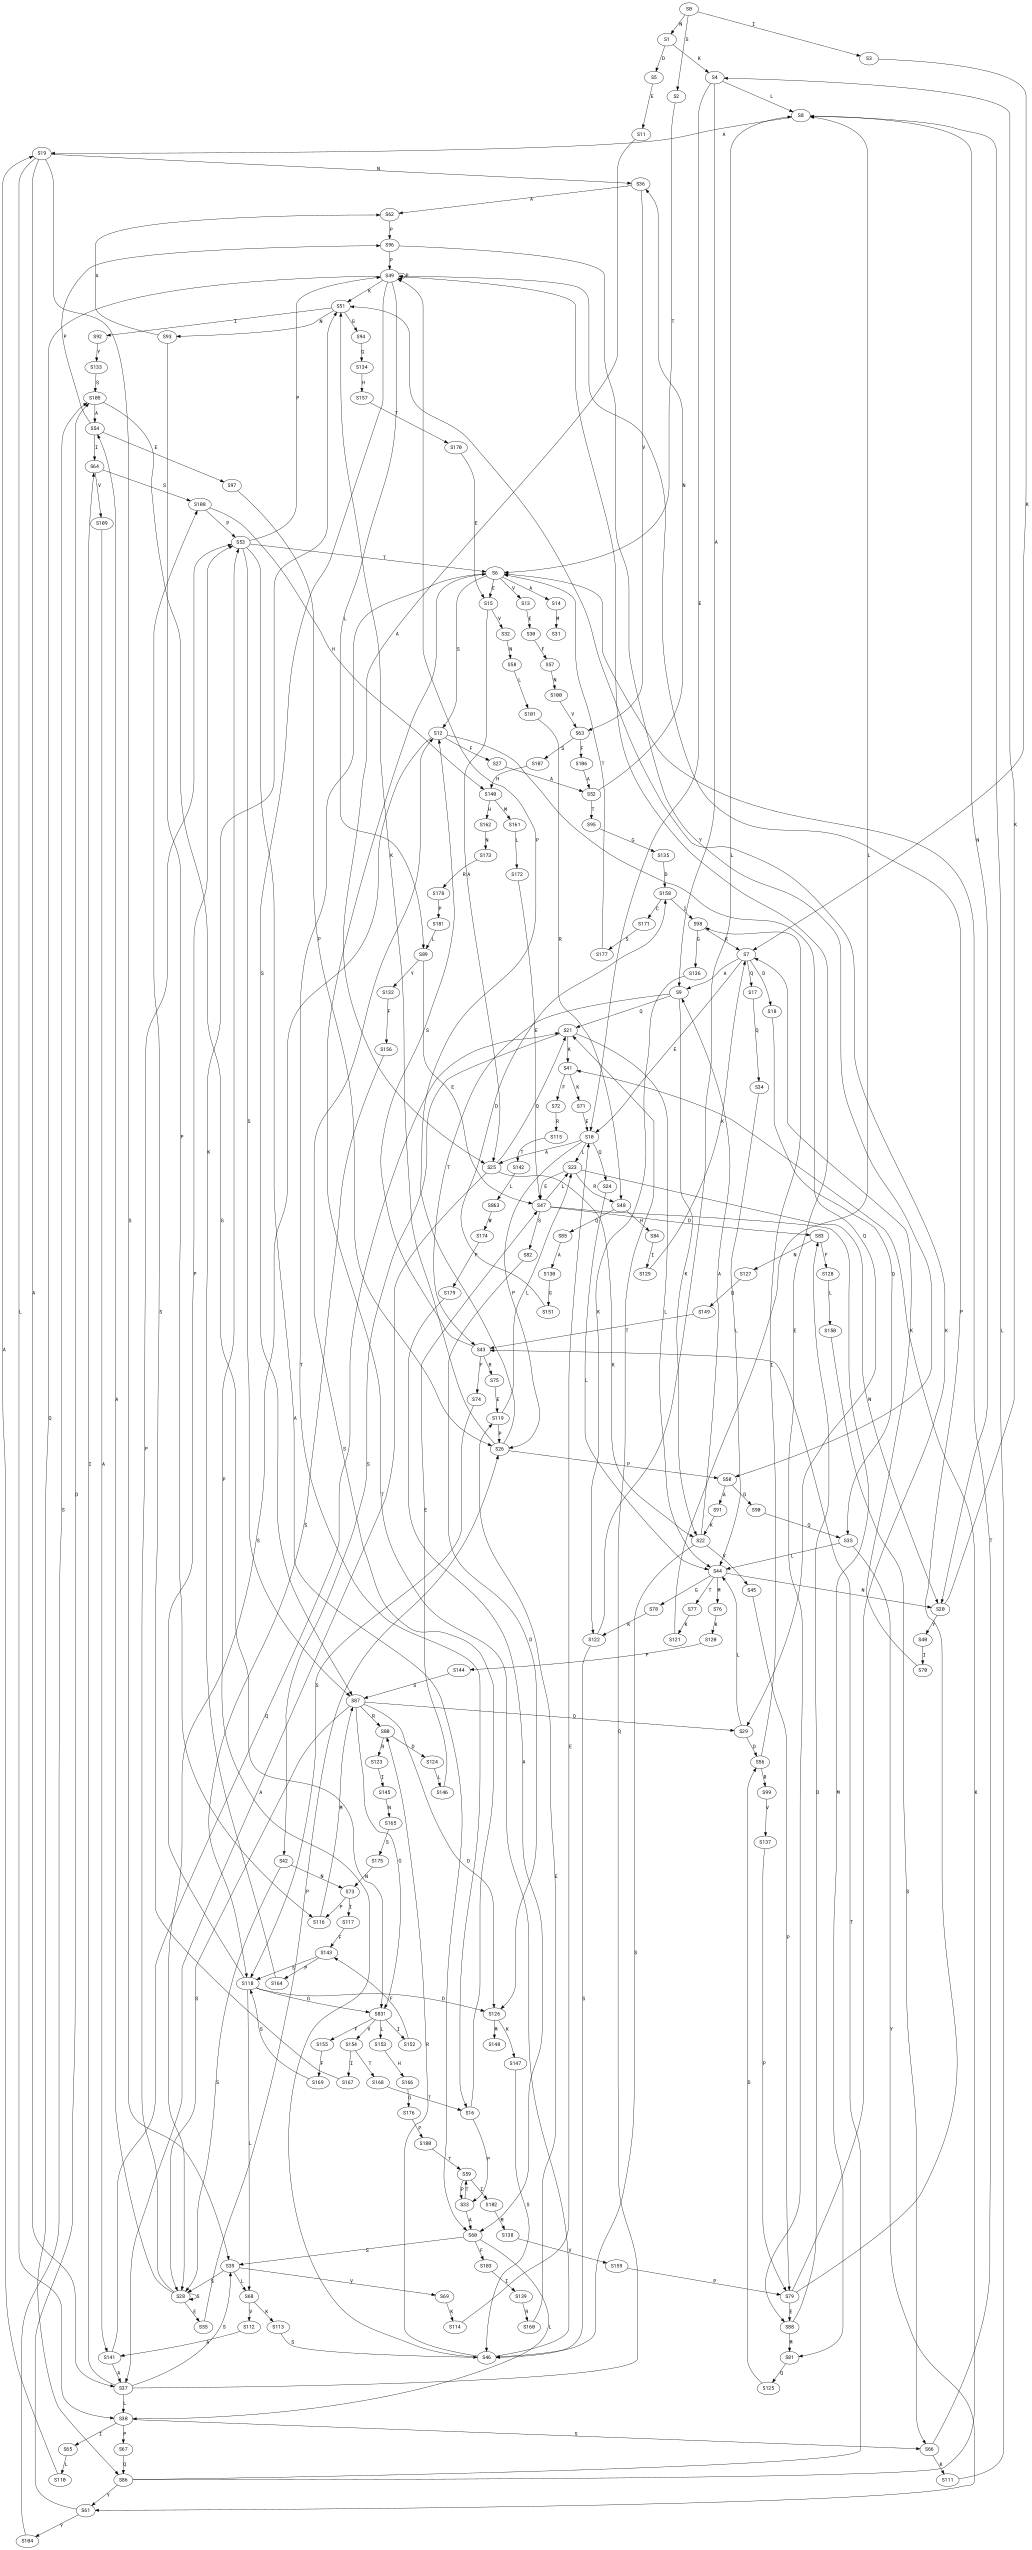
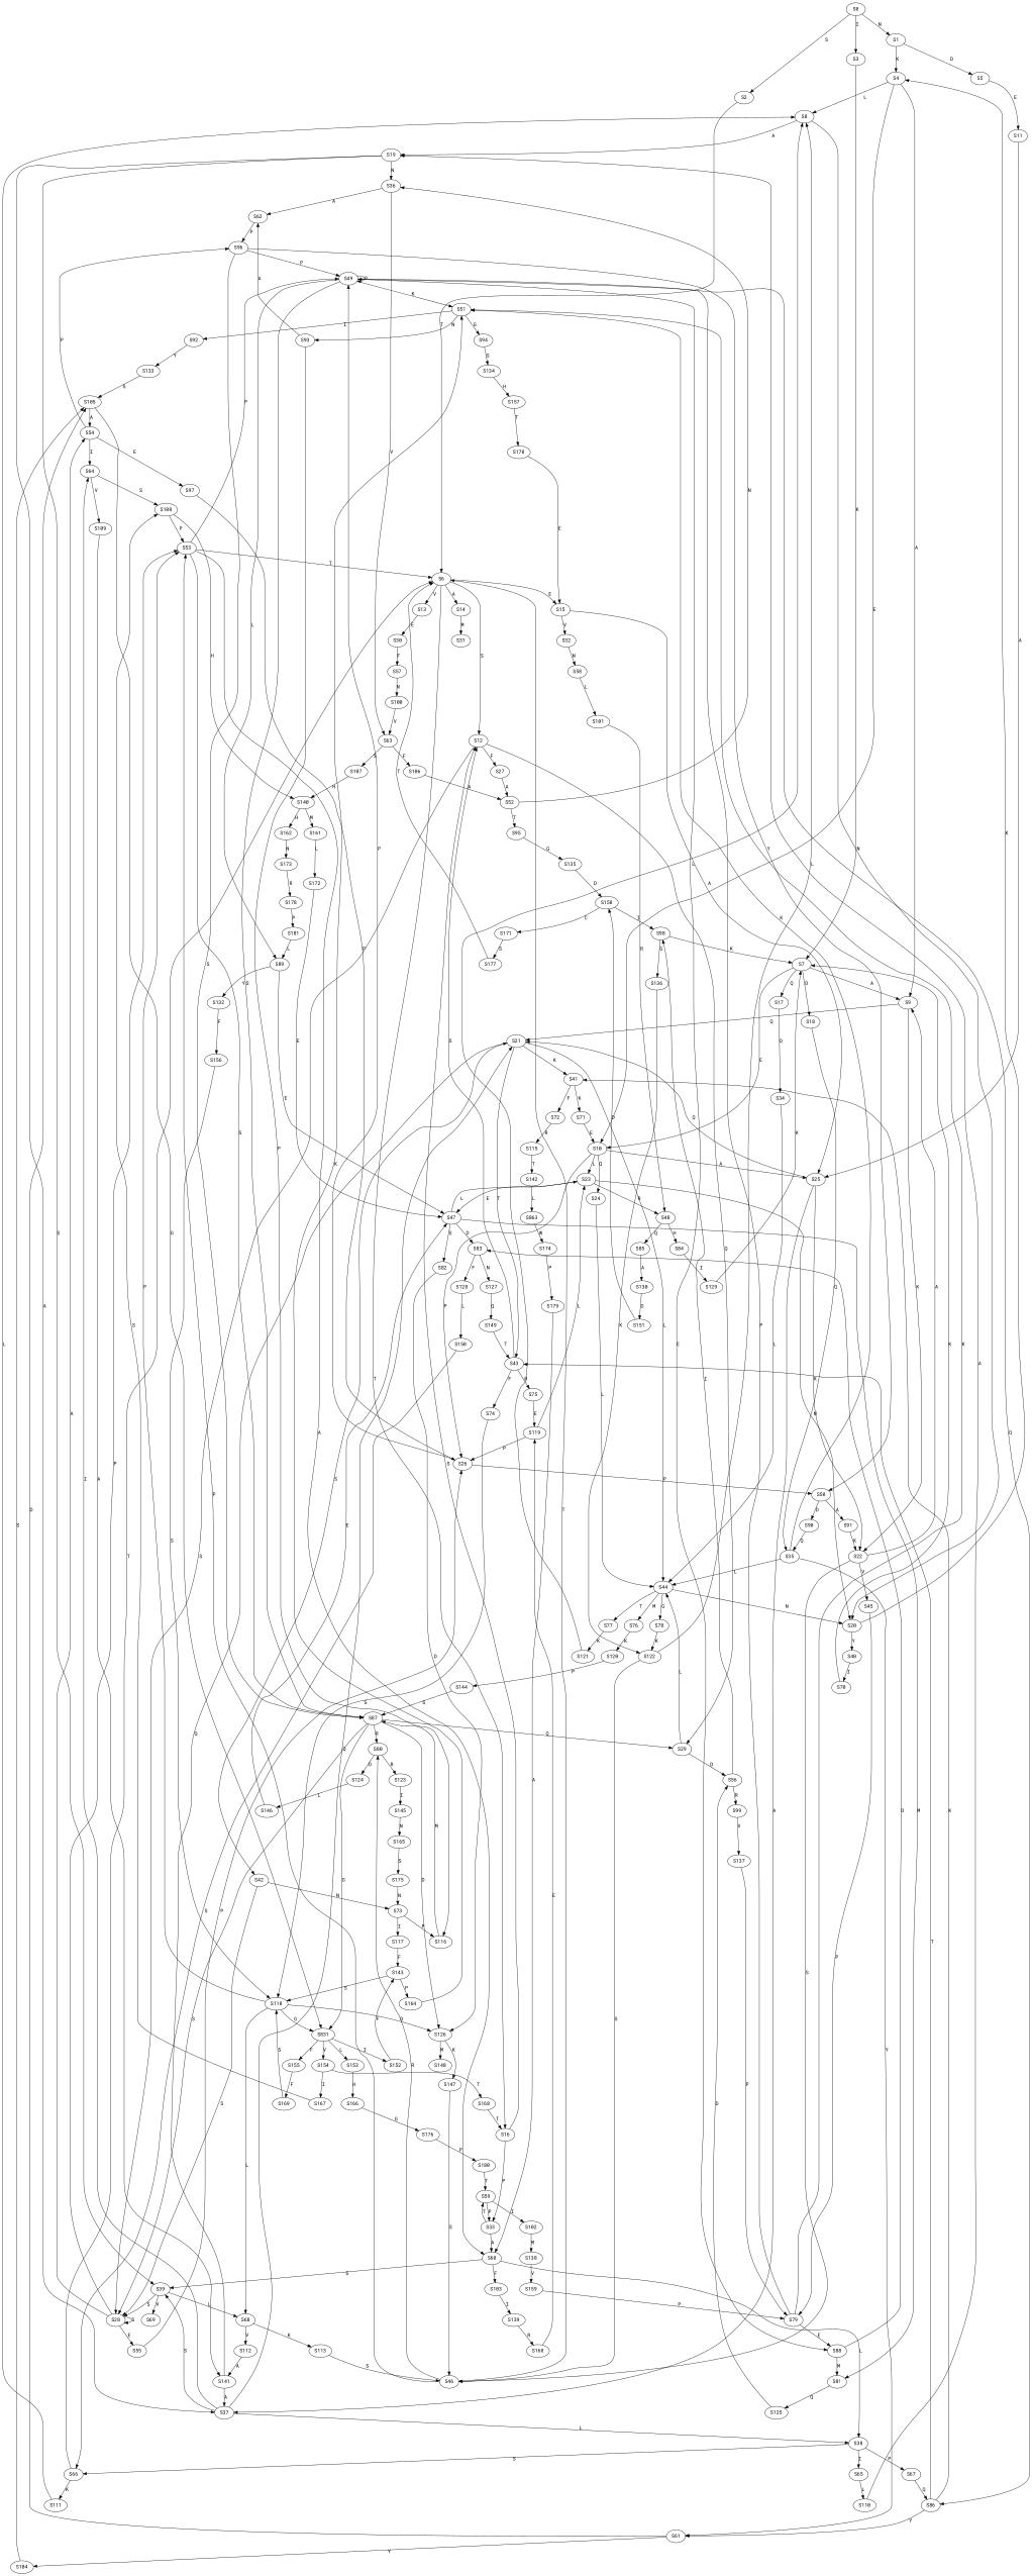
  strict digraph {
    fontname="Roboto Mono"
    node [fontname="Roboto Mono"]
    edge [fontname="Roboto Mono"]
    S0
    S1
    S2
    S3
    S4
    S5
    S6
    S7
    S8
    S9
    S10
    S11
    S12
    S13
    S14
    S15
    S16
    S17
    S18
    S19
    S20
    S21
    S22
    S23
    S24
    S25
    S26
    S27
    S28
    S29
    S30
    S31
    S32
    S33
    S34
    S35
    S36
    S37
    S38
    S39
    S40
    S41
    S42
    S43
    S44
    S45
    S46
    S47
    S48
    S49
    S50
    S51
    S52
    S53
    S54
    S55
    S56
    S57
    S58
    S59
    S60
    S61
    S62
    S63
    S64
    S65
    S66
    S67
    S68
    S69
    S70
    S71
    S72
    S73
    S74
    S75
    S76
    S77
    S78
    S79
    S80
    S81
    S82
    S83
    S84
    S85
    S86
    S87
    S88
    S89
    S90
    S91
    S92
    S93
    S94
    S95
    S96
    S97
    S98
    S99
    S100
    S101
    S102
    S103
    S104
    S105
    S106
    S107
    S108
    S109
    S110
    S111
    S112
    S113
-   S114
    S115
    S116
    S117
    S118
    S119
    S120
    S121
    S122
    S123
    S124
    S125
    S126
    S127
    S128
    S129
    S130
    n132 [label=S831]
    S132
    S133
    S134
    S135
    S136
    S137
    S138
    S139
    S140
    S141
    S142
    S143
    S144
    S145
    S146
    S147
    S148
    S149
    S150
    S151
    S152
    S153
    S154
    S155
    S156
    S157
    S158
    S159
    S160
    S161
    S162
    n164 [label=S863]
    S164
    S165
    S166
    S167
    S168
    S169
    S170
    S171
    S172
    S173
    S174
    S175
    S176
    S177
    S178
    S179
    S180
    S181
    S0 -> S1 [label=N]
    S0 -> S2 [label=S]
    S0 -> S3 [label=I]
    S1 -> S4 [label=K]
    S1 -> S5 [label=D]
    S2 -> S6 [label=T]
    S3 -> S7 [label=K]
    S4 -> S8 [label=L]
    S4 -> S9 [label=A]
    S4 -> S10 [label=E]
    S5 -> S11 [label=E]
    S6 -> S12 [label=S]
    S6 -> S13 [label=V]
    S6 -> S14 [label=A]
    S6 -> S15 [label=E]
    S6 -> S16 [label=T]
    S7 -> S9 [label=A]
    S7 -> S10 [label=E]
    S7 -> S17 [label=Q]
    S7 -> S18 [label=D]
    S8 -> S19 [label=A]
    S8 -> S20 [label=N]
    S9 -> S21 [label=Q]
    S9 -> S22 [label=K]
    S10 -> S23 [label=L]
    S10 -> S24 [label=Q]
    S10 -> S25 [label=A]
    S10 -> S26 [label=P]
    S11 -> S25 [label=A]
    S12 -> S27 [label=F]
    S12 -> S28 [label=S]
    S12 -> S29 [label=Q]
    S13 -> S30 [label=E]
    S14 -> S31 [label=M]
    S15 -> S25 [label=A]
    S15 -> S32 [label=V]
    S16 -> S12 [label=S]
    S16 -> S33 [label=P]
    S17 -> S34 [label=Q]
    S18 -> S35 [label=Q]
    S19 -> S36 [label=N]
    S19 -> S37 [label=A]
-   S19 -> S38 [label=L]
    S19 -> S39 [label=S]
    S20 -> S4 [label=K]
    S20 -> S40 [label=Y]
    S21 -> S41 [label=K]
    S21 -> S42 [label=S]
-   S9 -> S43 [label=T]
+   S21 -> S43 [label=T]
    S21 -> S44 [label=L]
    S22 -> S9 [label=A]
    S22 -> S45 [label=V]
    S22 -> S46 [label=S]
    S23 -> S20 [label=N]
    S23 -> S47 [label=E]
    S23 -> S48 [label=R]
    S24 -> S44 [label=L]
    S25 -> S21 [label=Q]
    S25 -> S22 [label=K]
    S25 -> S37 [label=A]
    S26 -> S49 [label=P]
    S26 -> S50 [label=P]
-   S26 -> S51 [label=K]
+   S35 -> S51 [label=K]
    S27 -> S52 [label=A]
    S28 -> S28 [label=S]
    S28 -> S53 [label=P]
    S28 -> S54 [label=A]
    S28 -> S55 [label=E]
    S29 -> S44 [label=L]
    S29 -> S56 [label=D]
    S30 -> S57 [label=F]
    S32 -> S58 [label=N]
    S33 -> S59 [label=T]
    S33 -> S60 [label=A]
    S34 -> S44 [label=L]
    S35 -> S44 [label=L]
    S35 -> S61 [label=Y]
    S36 -> S62 [label=A]
    S36 -> S63 [label=V]
    S37 -> S21 [label=Q]
    S37 -> S38 [label=L]
    S37 -> S39 [label=S]
    S37 -> S64 [label=I]
    S38 -> S65 [label=I]
    S38 -> S66 [label=S]
    S38 -> S67 [label=P]
    S39 -> S28 [label=S]
    S39 -> S68 [label=L]
    S39 -> S69 [label=V]
    S40 -> S70 [label=I]
    S41 -> S71 [label=K]
    S41 -> S72 [label=F]
    S42 -> S28 [label=S]
    S42 -> S73 [label=N]
    S43 -> S12 [label=S]
    S43 -> S74 [label=F]
    S43 -> S75 [label=R]
    S44 -> S20 [label=N]
    S44 -> S76 [label=M]
    S44 -> S77 [label=T]
    S44 -> S78 [label=G]
    S45 -> S79 [label=P]
    S46 -> S6 [label=T]
    S46 -> S53 [label=P]
    S46 -> S80 [label=R]
    S47 -> S23 [label=L]
    S47 -> S81 [label=M]
    S47 -> S82 [label=S]
    S47 -> S83 [label=D]
    S48 -> S84 [label=H]
    S48 -> S85 [label=Q]
    S49 -> S49 [label=P]
    S49 -> S51 [label=K]
    S49 -> S86 [label=Q]
    S49 -> S87 [label=S]
    S49 -> S88 [label=E]
    S49 -> S89 [label=L]
    S50 -> S90 [label=D]
    S50 -> S91 [label=A]
    S51 -> S92 [label=I]
    S51 -> S93 [label=N]
    S51 -> S94 [label=G]
    S52 -> S36 [label=N]
    S52 -> S95 [label=T]
    S53 -> S6 [label=T]
    S53 -> S49 [label=P]
    S53 -> S60 [label=A]
    S53 -> S87 [label=S]
    S54 -> S64 [label=I]
    S54 -> S96 [label=P]
    S54 -> S97 [label=E]
    S55 -> S26 [label=P]
    S56 -> S98 [label=I]
    S56 -> S99 [label=R]
    S57 -> S100 [label=N]
    S58 -> S101 [label=L]
    S59 -> S33 [label=P]
    S59 -> S102 [label=I]
    S60 -> S38 [label=L]
    S60 -> S39 [label=S]
    S60 -> S103 [label=F]
    S61 -> S104 [label=Y]
    S61 -> S105 [label=D]
    S62 -> S96 [label=P]
    S63 -> S106 [label=F]
    S63 -> S107 [label=S]
    S64 -> S108 [label=S]
    S64 -> S109 [label=V]
    S65 -> S110 [label=L]
    S66 -> S6 [label=T]
    S66 -> S111 [label=K]
    S67 -> S86 [label=Q]
    S68 -> S112 [label=V]
    S68 -> S113 [label=K]
-   S69 -> S114 [label=K]
    S70 -> S7 [label=K]
    S71 -> S10 [label=E]
    S72 -> S115 [label=R]
    S73 -> S116 [label=P]
    S73 -> S117 [label=I]
    S74 -> S118 [label=S]
    S75 -> S119 [label=E]
    S76 -> S120 [label=K]
    S77 -> S121 [label=K]
    S78 -> S122 [label=K]
    S79 -> S49 [label=P]
    S79 -> S51 [label=K]
    S79 -> S88 [label=E]
    S80 -> S123 [label=R]
    S80 -> S124 [label=D]
    S81 -> S125 [label=Q]
    S82 -> S126 [label=D]
    S83 -> S127 [label=N]
    S83 -> S128 [label=F]
    S84 -> S129 [label=I]
    S85 -> S130 [label=A]
    S86 -> S41 [label=K]
    S86 -> S43 [label=T]
    S86 -> S61 [label=Y]
    S87 -> S28 [label=S]
    S87 -> S29 [label=Q]
    S87 -> S80 [label=R]
    S87 -> S126 [label=D]
    S87 -> n132 [label=G]
    S88 -> S81 [label=M]
    S88 -> S83 [label=D]
    S89 -> S47 [label=E]
    S89 -> S132 [label=Y]
    S90 -> S35 [label=Q]
    S91 -> S22 [label=K]
    S92 -> S133 [label=Y]
    S93 -> S62 [label=A]
    S93 -> S116 [label=P]
    S94 -> S134 [label=G]
    S95 -> S135 [label=G]
    S96 -> S49 [label=P]
    S96 -> S50 [label=Y]
+   S96 -> S87 [label=S]
    S97 -> S26 [label=P]
    S98 -> S7 [label=K]
    S98 -> S136 [label=G]
    S99 -> S137 [label=V]
    S100 -> S63 [label=V]
    S101 -> S48 [label=R]
    S102 -> S138 [label=M]
    S103 -> S139 [label=I]
    S104 -> S105 [label=S]
    S105 -> S54 [label=A]
    S105 -> n132 [label=G]
    S106 -> S52 [label=A]
    S107 -> S140 [label=H]
    S108 -> S53 [label=P]
    S108 -> S140 [label=H]
    S109 -> S141 [label=A]
    S110 -> S19 [label=A]
    S111 -> S8 [label=L]
    S112 -> S141 [label=A]
    S113 -> S46 [label=S]
-   S114 -> S10 [label=E]
    S115 -> S142 [label=T]
    S116 -> S87 [label=M]
    S117 -> S143 [label=F]
    S118 -> S53 [label=P]
    S118 -> S68 [label=L]
    S118 -> S126 [label=D]
    S118 -> n132 [label=G]
    S119 -> S23 [label=L]
    S119 -> S26 [label=P]
    S120 -> S144 [label=P]
    S121 -> S8 [label=L]
    S122 -> S8 [label=L]
    S122 -> S46 [label=S]
    S123 -> S145 [label=I]
    S124 -> S146 [label=L]
    S125 -> S56 [label=D]
    S126 -> S147 [label=K]
    S126 -> S148 [label=M]
    S127 -> S149 [label=Q]
    S128 -> S150 [label=L]
    S129 -> S7 [label=K]
    S130 -> S151 [label=G]
    n132 -> S152 [label=I]
    n132 -> S153 [label=L]
    n132 -> S154 [label=V]
    n132 -> S155 [label=F]
    S132 -> S156 [label=F]
    S133 -> S105 [label=S]
    S134 -> S157 [label=H]
    S135 -> S158 [label=D]
    S136 -> S122 [label=K]
    S137 -> S79 [label=P]
    S138 -> S159 [label=V]
    S139 -> S160 [label=R]
    S140 -> S161 [label=M]
    S140 -> S162 [label=H]
    S141 -> S21 [label=Q]
    S141 -> S37 [label=A]
    S142 -> n164 [label=L]
    S143 -> S118 [label=S]
    S143 -> S164 [label=P]
    S144 -> S87 [label=S]
    S145 -> S165 [label=N]
    S146 -> S47 [label=E]
    S147 -> S46 [label=S]
    S149 -> S43 [label=T]
    S150 -> S66 [label=S]
    S151 -> S158 [label=D]
    S152 -> S143 [label=F]
    S153 -> S166 [label=H]
    S154 -> S167 [label=I]
    S154 -> S168 [label=T]
    S155 -> S169 [label=F]
    S156 -> S118 [label=S]
    S157 -> S170 [label=T]
    S158 -> S98 [label=I]
    S158 -> S171 [label=C]
    S159 -> S79 [label=P]
    S160 -> S119 [label=E]
    S161 -> S172 [label=L]
    S162 -> S173 [label=N]
    n164 -> S174 [label=W]
    S164 -> S51 [label=K]
    S165 -> S175 [label=S]
    S166 -> S176 [label=G]
    S167 -> S108 [label=S]
    S168 -> S16 [label=T]
    S169 -> S118 [label=S]
    S170 -> S15 [label=E]
    S171 -> S177 [label=S]
    S172 -> S47 [label=E]
    S173 -> S178 [label=R]
    S174 -> S179 [label=P]
    S175 -> S73 [label=N]
    S176 -> S180 [label=P]
    S177 -> S6 [label=T]
    S178 -> S181 [label=P]
    S179 -> S60 [label=A]
    S180 -> S59 [label=T]
    S181 -> S89 [label=L]
  }
